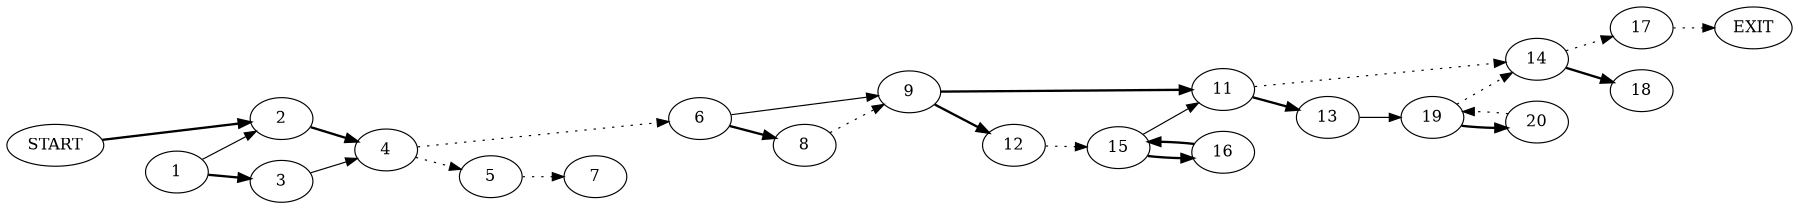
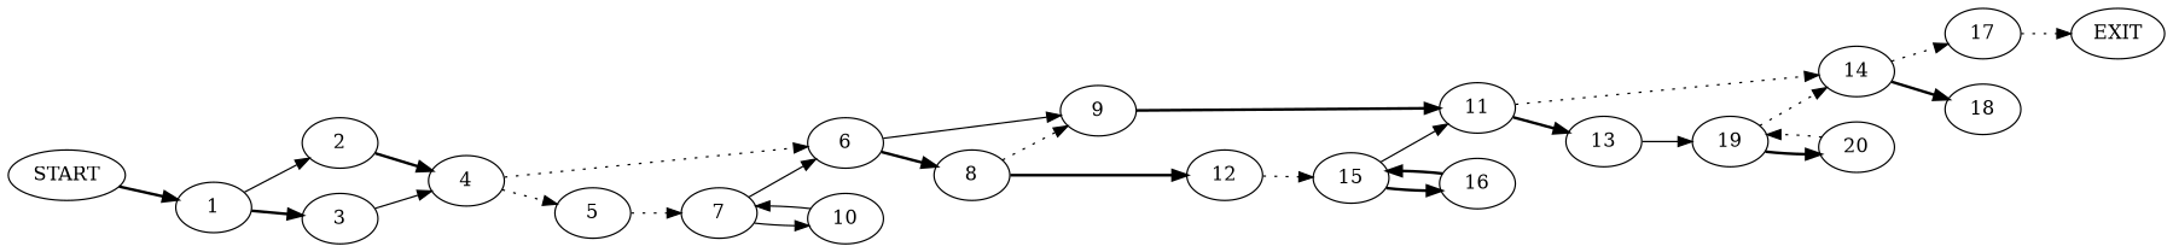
  digraph {
    rankdir=LR
    edge [style=bold]
    n1 [label=START]
    1
    2
    3
    n5 [label=EXIT]
    4
    5
    6
    7
    8
    9
+   10
    11
    12
    13
    14
    15
    19
    17
    18
    16
    20
-   n1 -> 2
+   n1 -> 1
    1 -> 2 [style=solid]
    1 -> 3
    2 -> 4
    3 -> 4 [style=solid]
    4 -> 5 [style=dotted]
    4 -> 6 [style=dotted]
    5 -> 7 [style=dotted]
    6 -> 8
    6 -> 9 [style=solid]
+   7 -> 6 [style=solid]
+   7 -> 10 [style=solid]
    8 -> 9 [style=dotted]
    9 -> 11
-   9 -> 12
+   8 -> 12
+   10 -> 7 [style=solid]
    11 -> 13
    11 -> 14 [style=dotted]
    12 -> 15 [style=dotted]
    13 -> 19 [style=solid]
    14 -> 17 [style=dotted]
    14 -> 18
    15 -> 11 [style=solid]
    15 -> 16
    19 -> 14 [style=dotted]
    19 -> 20
    17 -> n5 [style=dotted]
    16 -> 15
    20 -> 19 [style=dotted]
  }
